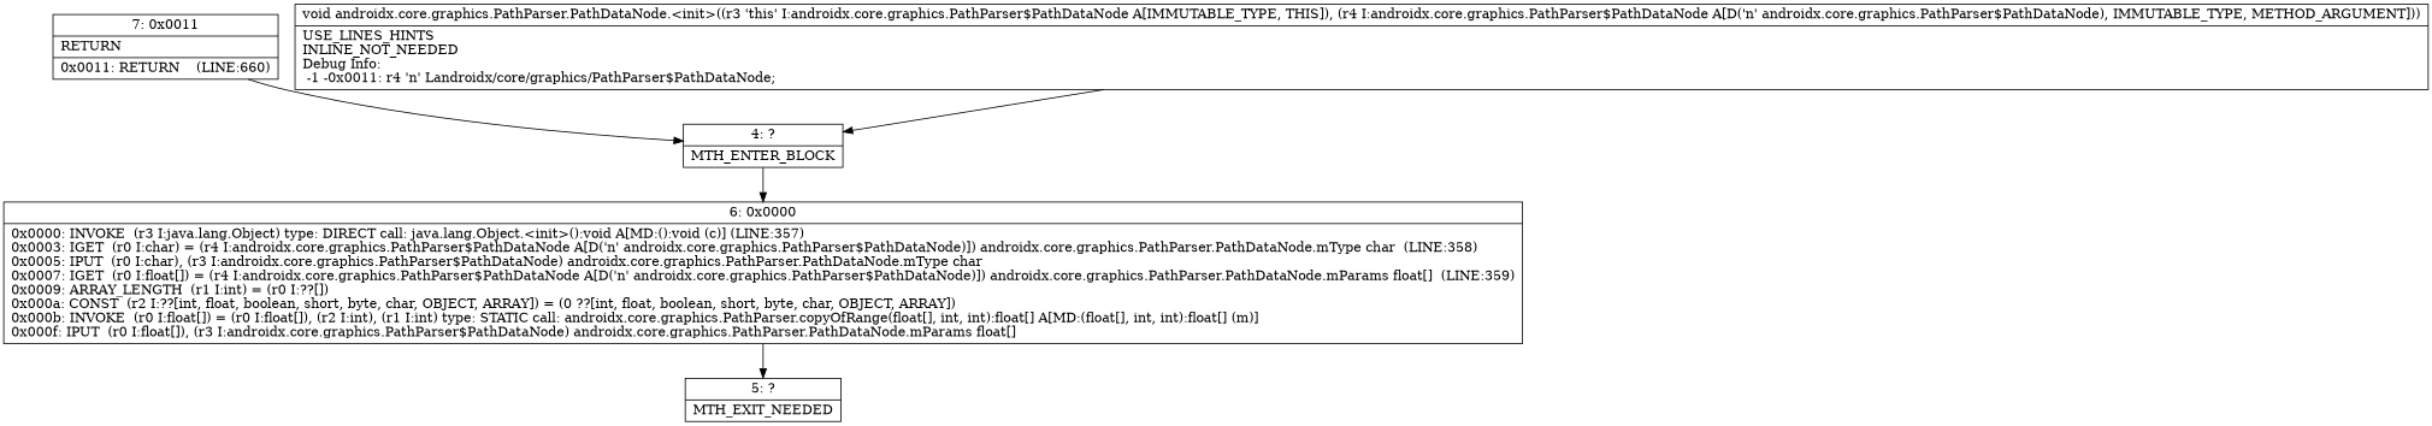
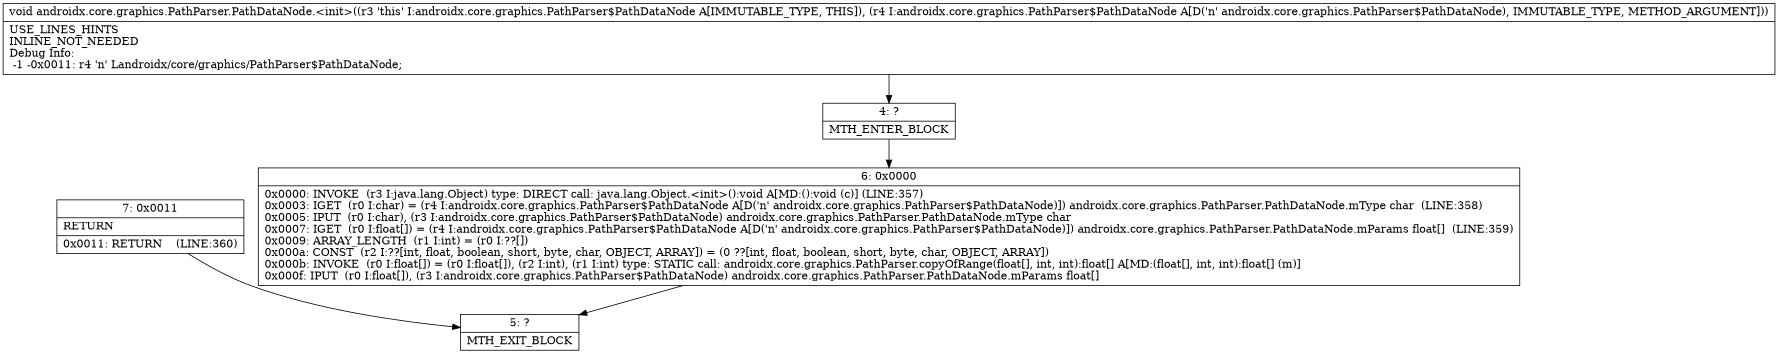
  digraph {
    node [shape=record]
    n1 [label="{4\:\ ?|MTH_ENTER_BLOCK\l}"]
    n2 [label="{6\:\ 0x0000|0x0000: INVOKE  (r3 I:java.lang.Object) type: DIRECT call: java.lang.Object.\<init\>():void A[MD:():void (c)] (LINE:357)\l0x0003: IGET  (r0 I:char) = (r4 I:androidx.core.graphics.PathParser$PathDataNode A[D('n' androidx.core.graphics.PathParser$PathDataNode)]) androidx.core.graphics.PathParser.PathDataNode.mType char  (LINE:358)\l0x0005: IPUT  (r0 I:char), (r3 I:androidx.core.graphics.PathParser$PathDataNode) androidx.core.graphics.PathParser.PathDataNode.mType char \l0x0007: IGET  (r0 I:float[]) = (r4 I:androidx.core.graphics.PathParser$PathDataNode A[D('n' androidx.core.graphics.PathParser$PathDataNode)]) androidx.core.graphics.PathParser.PathDataNode.mParams float[]  (LINE:359)\l0x0009: ARRAY_LENGTH  (r1 I:int) = (r0 I:??[]) \l0x000a: CONST  (r2 I:??[int, float, boolean, short, byte, char, OBJECT, ARRAY]) = (0 ??[int, float, boolean, short, byte, char, OBJECT, ARRAY]) \l0x000b: INVOKE  (r0 I:float[]) = (r0 I:float[]), (r2 I:int), (r1 I:int) type: STATIC call: androidx.core.graphics.PathParser.copyOfRange(float[], int, int):float[] A[MD:(float[], int, int):float[] (m)]\l0x000f: IPUT  (r0 I:float[]), (r3 I:androidx.core.graphics.PathParser$PathDataNode) androidx.core.graphics.PathParser.PathDataNode.mParams float[] \l}"]
-   n3 [label="{5\:\ ?|MTH_EXIT_NEEDED\l}"]
-   n4 [label="{7\:\ 0x0011|RETURN\l|0x0011: RETURN    (LINE:660)\l}"]
+   n3 [label="{5\:\ ?|MTH_EXIT_BLOCK\l}"]
+   n4 [label="{7\:\ 0x0011|RETURN\l|0x0011: RETURN    (LINE:360)\l}"]
    n5 [label="{void androidx.core.graphics.PathParser.PathDataNode.\<init\>((r3 'this' I:androidx.core.graphics.PathParser$PathDataNode A[IMMUTABLE_TYPE, THIS]), (r4 I:androidx.core.graphics.PathParser$PathDataNode A[D('n' androidx.core.graphics.PathParser$PathDataNode), IMMUTABLE_TYPE, METHOD_ARGUMENT]))  | USE_LINES_HINTS\lINLINE_NOT_NEEDED\lDebug Info:\l  \-1 \-0x0011: r4 'n' Landroidx\/core\/graphics\/PathParser$PathDataNode;\l}"]
    n1 -> n2
    n2 -> n3
-   n4 -> n1
+   n4 -> n3
    n5 -> n1
  }
